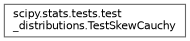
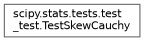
  digraph {
    rankdir=LR
-   n1 [color=grey40 fillcolor=white fontname=Helvetica fontsize=10 height=0.2 label="scipy.stats.tests.test\l_distributions.TestSkewCauchy" shape=box style=filled width=0.4]
+   n1 [color=grey40 fillcolor=white fontname=Helvetica fontsize=10 height=0.2 label="scipy.stats.tests.test\l_test.TestSkewCauchy" shape=box style=filled width=0.4]
  }
